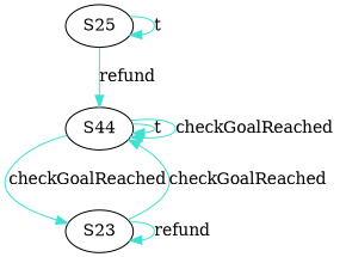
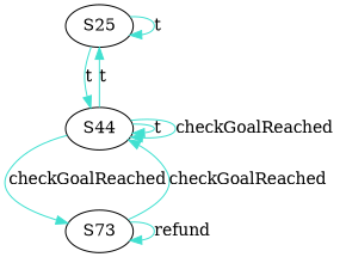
  digraph {
    edge [color=turquoise]
    S25
    S44
-   S23
+   S23 [label=S73]
    S25 -> S25 [label=t]
-   S25 -> S44 [label=refund]
+   S25 -> S44 [label=t]
+   S44 -> S25 [label=t]
    S44 -> S44 [label=t]
    S44 -> S44 [label=checkGoalReached]
    S44 -> S23 [label=checkGoalReached]
    S23 -> S44 [label=checkGoalReached]
    S23 -> S23 [label=refund]
  }
